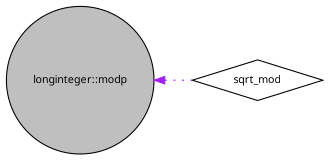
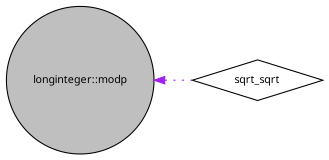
  digraph {
    rankdir=LR
    fontname="Noto Sans"
    node [color=black fontname="Noto Sans" fontsize=10 style=filled]
    n1 [fillcolor=grey75 fontcolor=black height=0.2 label="longinteger::modp" shape=circle width=0.4]
-   n2 [fillcolor=white height=0.2 label=sqrt_mod shape=diamond width=0.4]
+   n2 [fillcolor=white height=0.2 label=sqrt_sqrt shape=diamond width=0.4]
    n1 -> n2 [color=purple dir=back fontname="Noto Sans" fontsize=10 labelfontname=Helvetica labelfontsize=10 style=dotted]
  }
